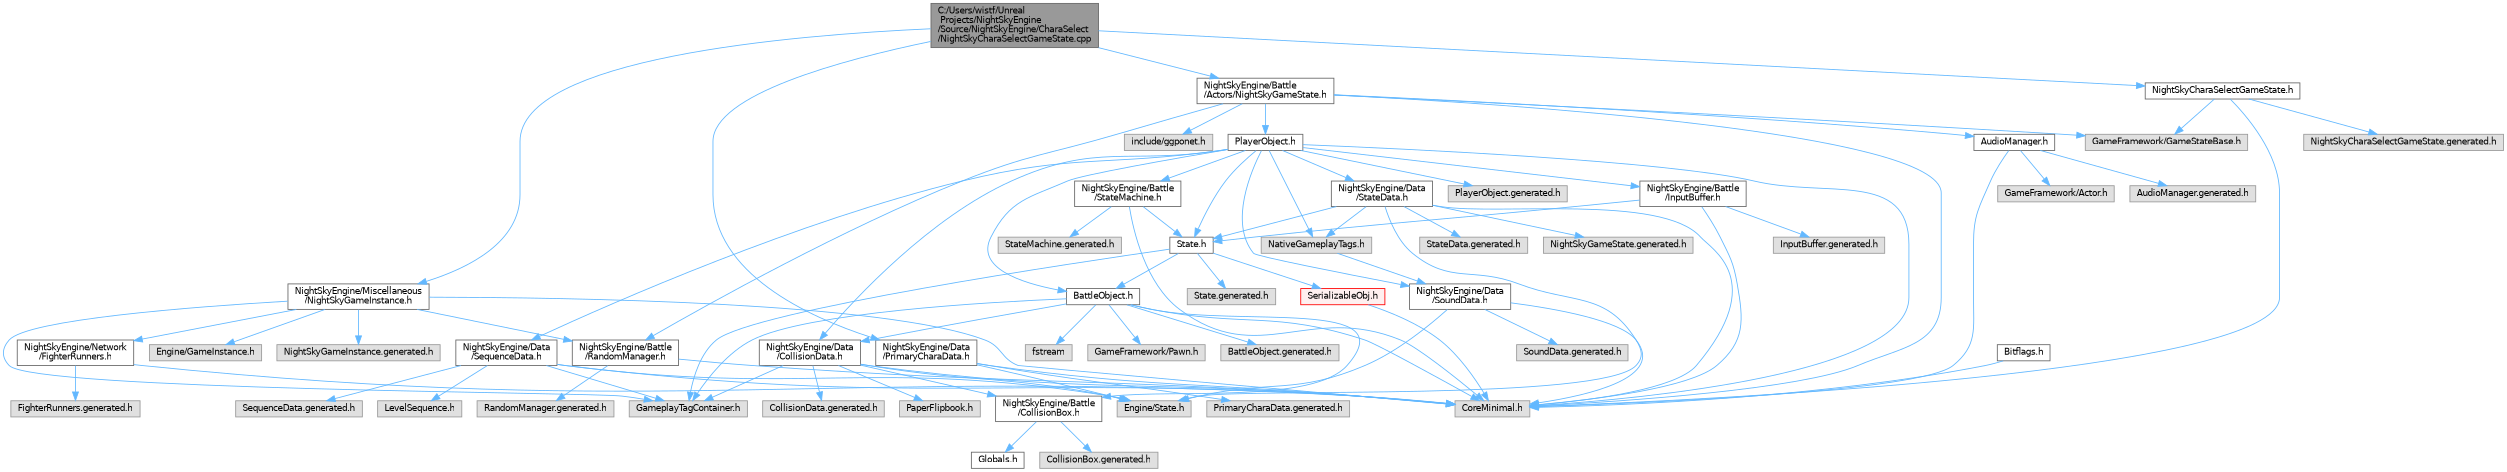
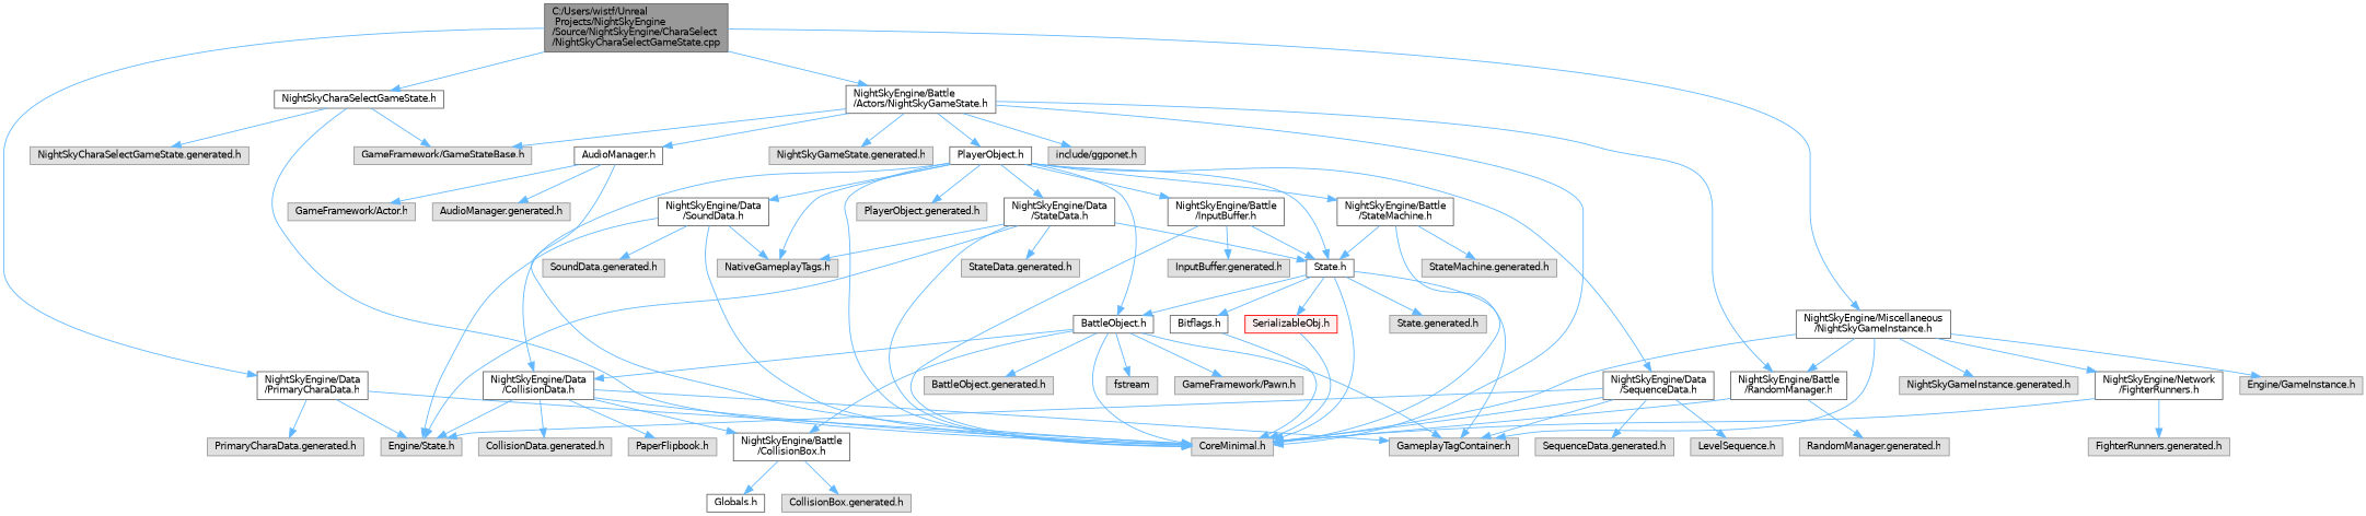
  digraph {
    node [color=grey60 fillcolor="#E0E0E0" fontname=Helvetica fontsize=10 shape=box style=filled]
    edge [color=steelblue1 fontname=Helvetica fontsize=10 labelfontname=Helvetica labelfontsize=10 style=solid]
    n1 [color=gray40 fillcolor=grey60 fontcolor=black height=0.2 label="C:/Users/wistf/Unreal\l Projects/NightSkyEngine\l/Source/NightSkyEngine/CharaSelect\l/NightSkyCharaSelectGameState.cpp" width=0.4]
    n2 [color=grey40 fillcolor=white height=0.2 label="NightSkyCharaSelectGameState.h" width=0.4]
    n3 [color=grey40 fillcolor=white height=0.2 label="NightSkyEngine/Battle\l/Actors/NightSkyGameState.h" width=0.4]
    n4 [color=grey40 fillcolor=white height=0.2 label="NightSkyEngine/Data\l/PrimaryCharaData.h" width=0.4]
    n5 [color=grey40 fillcolor=white height=0.2 label="NightSkyEngine/Miscellaneous\l/NightSkyGameInstance.h" width=0.4]
    n6 [height=0.2 label="CoreMinimal.h" width=0.4]
    n7 [height=0.2 label="GameFramework/GameStateBase.h" width=0.4]
    n8 [height=0.2 label="NightSkyCharaSelectGameState.generated.h" width=0.4]
    n9 [color=grey40 fillcolor=white height=0.2 label="AudioManager.h" width=0.4]
    n10 [color=grey40 fillcolor=white height=0.2 label="PlayerObject.h" width=0.4]
    n11 [height=0.2 label="include/ggponet.h" width=0.4]
    n12 [color=grey40 fillcolor=white height=0.2 label="NightSkyEngine/Battle\l/RandomManager.h" width=0.4]
    n13 [height=0.2 label="NightSkyGameState.generated.h" width=0.4]
    n14 [height=0.2 label="Engine/State.h" width=0.4]
    n15 [height=0.2 label="PrimaryCharaData.generated.h" width=0.4]
    n16 [height=0.2 label="GameplayTagContainer.h" width=0.4]
    n17 [color=grey40 fillcolor=white height=0.2 label="NightSkyEngine/Network\l/FighterRunners.h" width=0.4]
    n18 [height=0.2 label="Engine/GameInstance.h" width=0.4]
    n19 [height=0.2 label="NightSkyGameInstance.generated.h" width=0.4]
    n20 [height=0.2 label="GameFramework/Actor.h" width=0.4]
    n21 [height=0.2 label="AudioManager.generated.h" width=0.4]
    n22 [color=grey40 fillcolor=white height=0.2 label="BattleObject.h" width=0.4]
    n23 [color=grey40 fillcolor=white height=0.2 label="NightSkyEngine/Data\l/CollisionData.h" width=0.4]
    n24 [height=0.2 label="NativeGameplayTags.h" width=0.4]
    n25 [color=grey40 fillcolor=white height=0.2 label="NightSkyEngine/Battle\l/InputBuffer.h" width=0.4]
    n26 [color=grey40 fillcolor=white height=0.2 label="State.h" width=0.4]
    n27 [color=grey40 fillcolor=white height=0.2 label="NightSkyEngine/Battle\l/StateMachine.h" width=0.4]
    n28 [color=grey40 fillcolor=white height=0.2 label="NightSkyEngine/Data\l/SequenceData.h" width=0.4]
    n29 [color=grey40 fillcolor=white height=0.2 label="NightSkyEngine/Data\l/SoundData.h" width=0.4]
    n30 [color=grey40 fillcolor=white height=0.2 label="NightSkyEngine/Data\l/StateData.h" width=0.4]
    n31 [height=0.2 label="PlayerObject.generated.h" width=0.4]
    n32 [height=0.2 label="RandomManager.generated.h" width=0.4]
    n33 [height=0.2 label=fstream width=0.4]
    n34 [height=0.2 label="GameFramework/Pawn.h" width=0.4]
    n35 [color=grey40 fillcolor=white height=0.2 label="NightSkyEngine/Battle\l/CollisionBox.h" width=0.4]
    n36 [height=0.2 label="BattleObject.generated.h" width=0.4]
    n37 [height=0.2 label="PaperFlipbook.h" width=0.4]
    n38 [height=0.2 label="CollisionData.generated.h" width=0.4]
    n39 [height=0.2 label="InputBuffer.generated.h" width=0.4]
    n40 [color=grey40 fillcolor=white height=0.2 label="Bitflags.h" width=0.4]
    n41 [color=red fillcolor="#FFF0F0" height=0.2 label="SerializableObj.h" width=0.4]
    n42 [height=0.2 label="State.generated.h" width=0.4]
    n43 [height=0.2 label="StateMachine.generated.h" width=0.4]
    n44 [height=0.2 label="LevelSequence.h" width=0.4]
    n45 [height=0.2 label="SequenceData.generated.h" width=0.4]
    n46 [height=0.2 label="SoundData.generated.h" width=0.4]
    n47 [height=0.2 label="StateData.generated.h" width=0.4]
    n48 [color=grey40 fillcolor=white height=0.2 label="Globals.h" width=0.4]
    n49 [height=0.2 label="CollisionBox.generated.h" width=0.4]
    n50 [height=0.2 label="FighterRunners.generated.h" width=0.4]
    n1 -> n2
    n1 -> n3
    n1 -> n4
    n1 -> n5
    n2 -> n6
    n2 -> n7
    n2 -> n8
    n3 -> n6
    n3 -> n7
    n3 -> n9
    n3 -> n10
    n3 -> n11
    n3 -> n12
-   n30 -> n13
+   n3 -> n13
    n4 -> n6
    n4 -> n14
    n4 -> n15
    n5 -> n6
    n5 -> n12
    n5 -> n16
    n5 -> n17
    n5 -> n18
    n5 -> n19
    n9 -> n6
    n9 -> n20
    n9 -> n21
    n10 -> n6
    n10 -> n22
    n10 -> n23
    n10 -> n24
    n10 -> n25
    n10 -> n26
    n10 -> n27
    n10 -> n28
    n10 -> n29
    n10 -> n30
    n10 -> n31
    n12 -> n6
    n12 -> n32
    n17 -> n6
    n17 -> n50
    n22 -> n6
    n22 -> n16
    n22 -> n23
    n22 -> n33
    n22 -> n34
    n22 -> n35
    n22 -> n36
    n23 -> n6
    n23 -> n14
    n23 -> n16
    n23 -> n35
    n23 -> n37
    n23 -> n38
    n25 -> n6
    n25 -> n26
    n25 -> n39
+   n26 -> n6
    n26 -> n16
    n26 -> n22
+   n26 -> n40
    n26 -> n41
    n26 -> n42
    n27 -> n6
    n27 -> n26
    n27 -> n43
    n28 -> n6
    n28 -> n14
    n28 -> n16
    n28 -> n44
    n28 -> n45
    n29 -> n6
    n29 -> n14
-   n24 -> n29
+   n29 -> n24
    n29 -> n46
    n30 -> n6
    n30 -> n14
    n30 -> n24
    n30 -> n26
    n30 -> n47
    n35 -> n48
    n35 -> n49
    n40 -> n6
    n41 -> n6
  }
